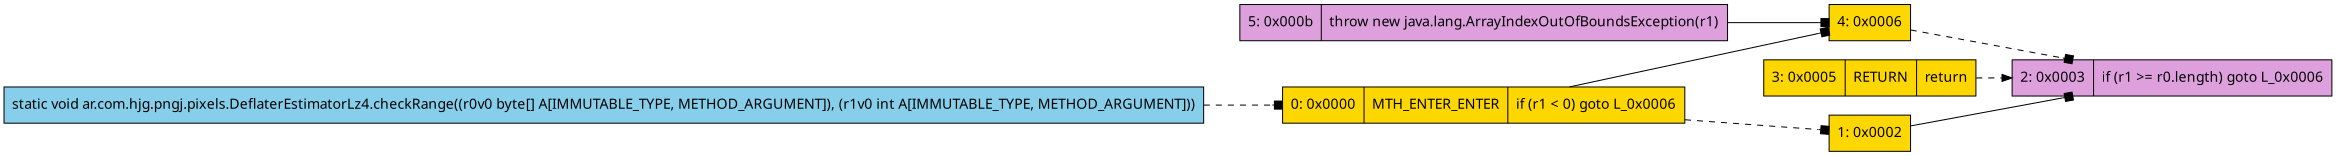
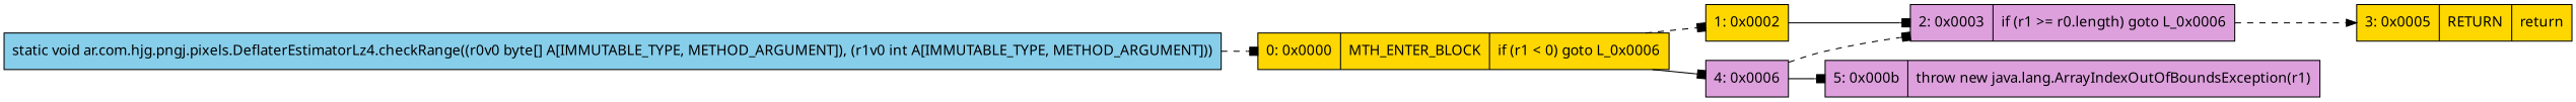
  digraph {
    fontname="Noto Sans"
    rankdir=LR
    node [fillcolor=gold fontname="Noto Sans" shape=record style=filled]
    edge [arrowhead=box fontname="Noto Sans" style=dashed]
-   n1 [label="{0\:\ 0x0000|MTH_ENTER_ENTER\l|if (r1 \< 0) goto L_0x0006\l}"]
+   n1 [label="{0\:\ 0x0000|MTH_ENTER_BLOCK\l|if (r1 \< 0) goto L_0x0006\l}"]
    n2 [label="{1\:\ 0x0002}"]
-   n3 [label="{4\:\ 0x0006}"]
+   n3 [fillcolor=plum label="{4\:\ 0x0006}"]
    n4 [fillcolor=plum label="{2\:\ 0x0003|if (r1 \>= r0.length) goto L_0x0006\l}"]
    n5 [fillcolor=plum label="{5\:\ 0x000b|throw new java.lang.ArrayIndexOutOfBoundsException(r1)\l}"]
    n6 [label="{3\:\ 0x0005|RETURN\l|return\l}"]
    n7 [fillcolor=skyblue label="{static void ar.com.hjg.pngj.pixels.DeflaterEstimatorLz4.checkRange((r0v0 byte[] A[IMMUTABLE_TYPE, METHOD_ARGUMENT]), (r1v0 int A[IMMUTABLE_TYPE, METHOD_ARGUMENT])) }"]
    n1 -> n2
    n1 -> n3 [style=solid]
    n2 -> n4 [style=solid]
    n3 -> n4
-   n5 -> n3 [style=solid]
-   n6 -> n4 [arrowhead=normal]
+   n3 -> n5 [style=solid]
+   n4 -> n6 [arrowhead=normal]
    n7 -> n1
  }
